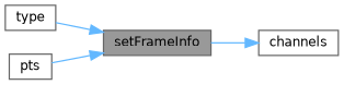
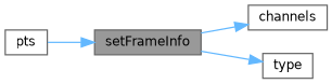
  digraph {
    rankdir=LR
    node [color=grey40 fillcolor=white fontname=Helvetica fontsize=10 shape=box style=filled]
    edge [color=steelblue1 fontname=Helvetica fontsize=10 labelfontname=Helvetica labelfontsize=10 style=solid]
    n1 [color=gray40 fillcolor=grey60 fontcolor=black height=0.2 label=setFrameInfo width=0.4]
    n2 [height=0.2 label=channels width=0.4]
    n3 [height=0.2 label=type width=0.4]
    n4 [height=0.2 label=pts width=0.4]
    n1 -> n2
-   n3 -> n1
+   n1 -> n3
    n4 -> n1
  }
